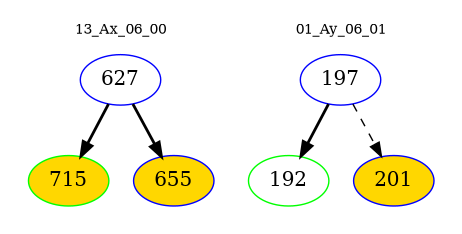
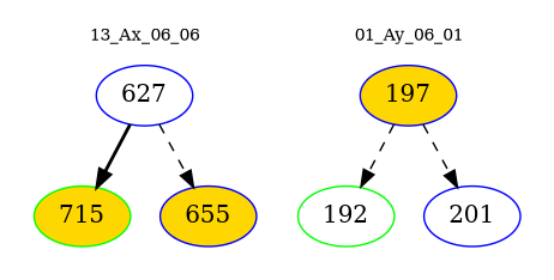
  digraph {
    node [color=blue fillcolor=white style=filled]
    edge [arrowhead=normal color=black style=bold]
    n1 [label=627]
    n2 [color=green fillcolor=gold label=715]
    n3 [fillcolor=gold label=655]
-   n4 [label=197]
+   n4 [fillcolor=gold label=197]
    n5 [color=green label=192]
-   n6 [fillcolor=gold label=201]
+   n6 [label=201]
    subgraph cluster_1 {
      color=white
      fontsize=10
-     label="13_Ax_06_00"
+     label="13_Ax_06_06"
      n1
      n2
      n3
    }
    subgraph cluster_2 {
      color=white
      fontsize=10
      label="01_Ay_06_01"
      n4
      n5
      n6
    }
    n1 -> n2
-   n1 -> n3
-   n4 -> n5
+   n1 -> n3 [style=dashed]
+   n4 -> n5 [style=dashed]
    n4 -> n6 [style=dashed]
  }
